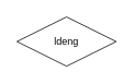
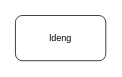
  <mxCell id="0" />
  <mxCell id="1" parent="0" />
- <mxCell id="2" value="ldeng" style="rhombus;whiteSpace=wrap;html=1;" vertex="1" parent="1"><mxGeometry x="20" y="20" width="120" height="60" as="geometry" /></mxCell>
+ <mxCell id="2" value="ldeng" style="rounded=1;whiteSpace=wrap;html=1;" vertex="1" parent="1"><mxGeometry x="20" y="20" width="120" height="60" as="geometry" /></mxCell>
